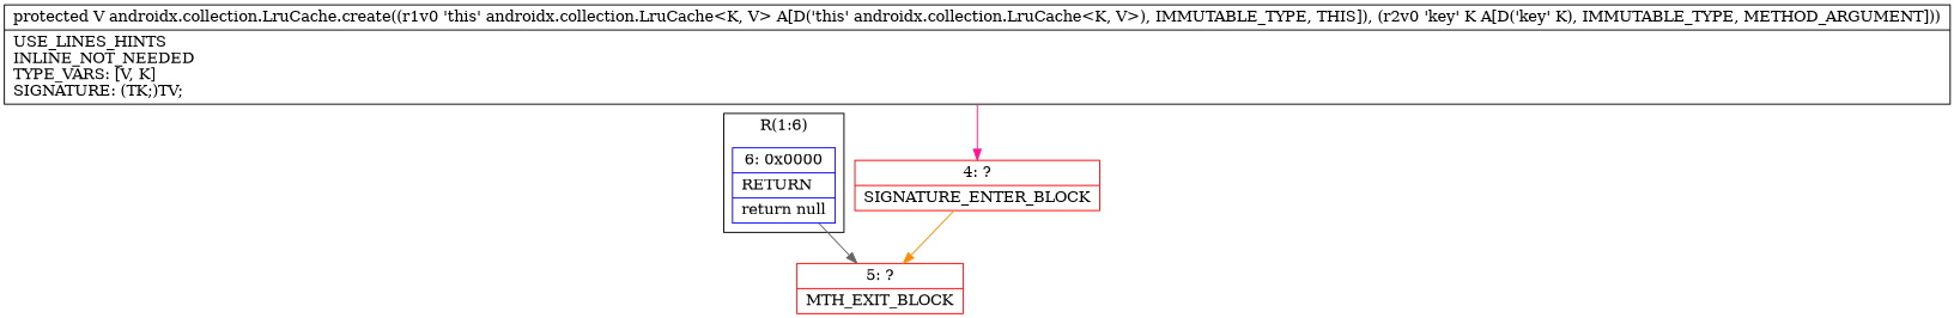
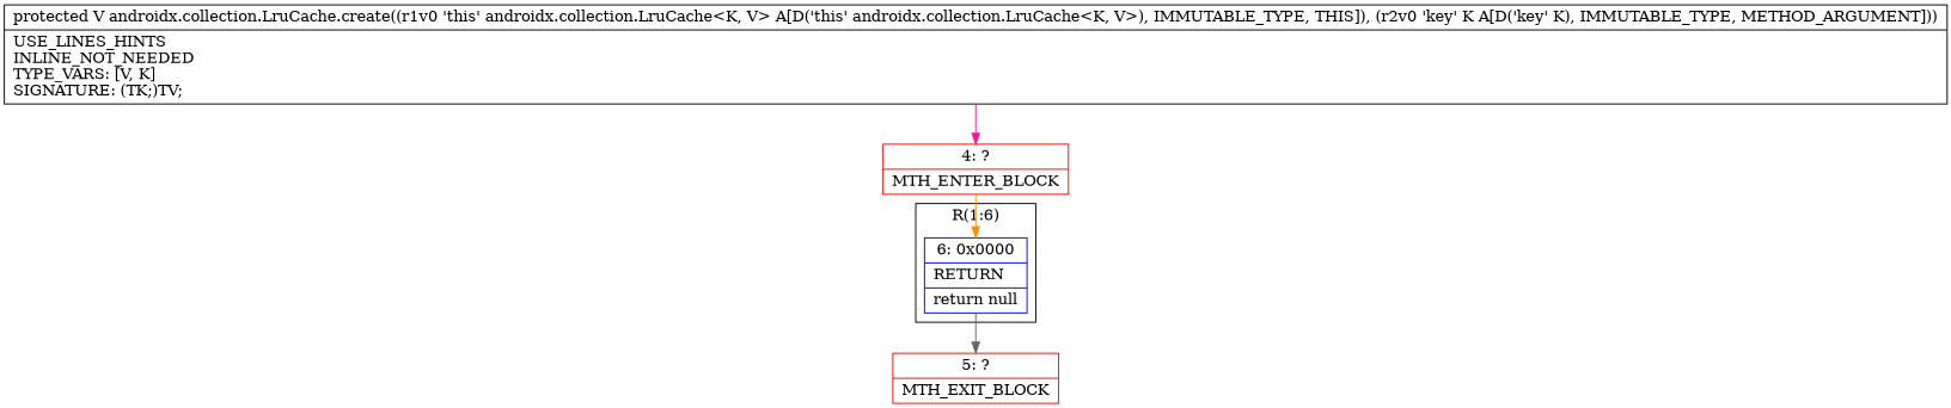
  digraph {
    node [color=red shape=record]
    n1 [color=blue label="{6\:\ 0x0000|RETURN\l|return null\l}"]
    n2 [label="{5\:\ ?|MTH_EXIT_BLOCK\l}"]
-   n3 [label="{4\:\ ?|SIGNATURE_ENTER_BLOCK\l}"]
+   n3 [label="{4\:\ ?|MTH_ENTER_BLOCK\l}"]
    n4 [label="{protected V androidx.collection.LruCache.create((r1v0 'this' androidx.collection.LruCache\<K, V\> A[D('this' androidx.collection.LruCache\<K, V\>), IMMUTABLE_TYPE, THIS]), (r2v0 'key' K A[D('key' K), IMMUTABLE_TYPE, METHOD_ARGUMENT]))  | USE_LINES_HINTS\lINLINE_NOT_NEEDED\lTYPE_VARS: [V, K]\lSIGNATURE: (TK;)TV;\l}" color=""]
    subgraph cluster_1 {
      label="R(1:6)"
      n1
    }
    n1 -> n2 [color=gray40]
-   n3 -> n2 [color=darkorange]
+   n3 -> n1 [color=darkorange]
    n4 -> n3 [color=deeppink]
  }
